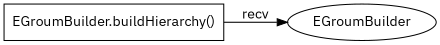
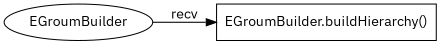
  digraph {
    rankdir=LR
    fontname="IBM Plex Sans"
    node [fontname="IBM Plex Sans"]
    n1 [label="EGroumBuilder.buildHierarchy()" shape=box]
    n2 [label=EGroumBuilder shape=ellipse]
-   n1 -> n2 [label=recv fontname="IBM Plex Sans"]
+   n2 -> n1 [label=recv fontname="IBM Plex Sans"]
  }
